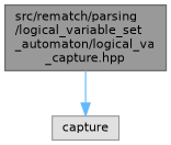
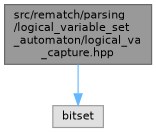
  digraph {
    node [fontname=Helvetica fontsize=10 shape=box style=filled]
    n1 [color=gray40 fillcolor=grey60 fontcolor=black height=0.2 label="src/rematch/parsing\l/logical_variable_set\l_automaton/logical_va\l_capture.hpp" width=0.4]
-   n2 [color=grey60 fillcolor="#E0E0E0" height=0.2 label=capture width=0.4]
+   n2 [color=grey60 fillcolor="#E0E0E0" height=0.2 label=bitset width=0.4]
    n1 -> n2 [color=steelblue1 fontname=Helvetica fontsize=10 labelfontname=Helvetica labelfontsize=10 style=solid]
  }
